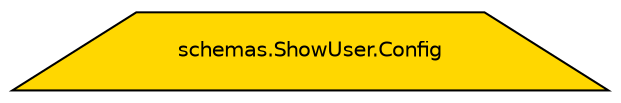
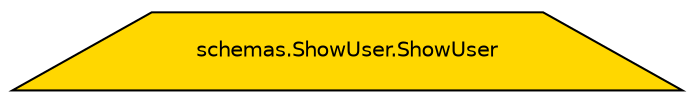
  digraph {
    rankdir=TB
-   n1 [color=black fillcolor=gold fontname=Helvetica fontsize=10 height=0.2 label="schemas.ShowUser.Config" shape=trapezium style=filled width=0.4]
+   n1 [color=black fillcolor=gold fontname=Helvetica fontsize=10 height=0.2 label="schemas.ShowUser.ShowUser" shape=trapezium style=filled width=0.4]
  }
